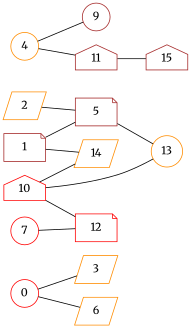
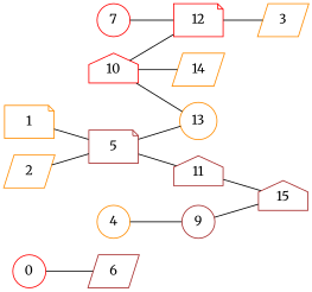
  graph {
    fontname=Merriweather
    rankdir=LR
    node [color=darkorange fontname=Merriweather shape=circle type=corner]
    edge [angle0=.03 fontname=Merriweather frequency=1 type0=line]
    0 [color=red x=364 y=117]
    3 [shape=parallelogram type=endpoint x=347 y=400]
-   6 [shape=parallelogram type=endpoint x=187 y=111]
-   1 [color=brown shape=note type=intersection x=223 y=252]
+   6 [color=brown shape=parallelogram type=endpoint x=187 y=111]
+   1 [shape=note type=intersection x=223 y=252]
    5 [color=brown shape=note type=intersection x=315 y=261]
    14 [shape=parallelogram x=220 y=262]
    13 [x=331 y=350]
    12 [color=red shape=note x=219 y=236]
    2 [shape=parallelogram x=327 y=241]
    4 [x=84 y=523]
    9 [color=brown x=101 y=-26]
    11 [color=brown shape=house x=429 y=532]
    15 [color=brown shape=house x=432 y=-17]
    7 [color=red x=215 y=151]
    10 [color=red shape=house x=221 y=358]
-   0 -- 3 [angle0=-1.51]
+   12 -- 3 [angle0=-1.51]
    0 -- 6
    1 -- 5 [angle0=.10]
-   1 -- 14 [angle0=-1.28]
    5 -- 13 [angle0=1.39]
    2 -- 5 [angle0=-1.03]
    4 -- 9 [angle0=-1.54]
-   4 -- 11
+   5 -- 11
+   9 -- 15
    11 -- 15 [angle0=-1.57]
    7 -- 12 [angle0=1.52]
    10 -- 14 [angle0=1.56]
    10 -- 13 [angle0=-.07]
    10 -- 12 [angle0=1.33]
  }
